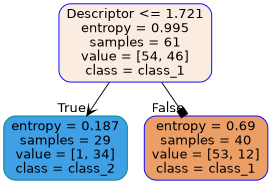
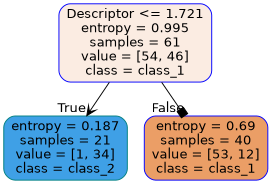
  digraph {
    node [color=blue fontname=helvetica shape=box style="filled, rounded"]
    edge [fontname=helvetica labeldistance=2.5]
    n1 [fillcolor="#fbece2" label="Descriptor <= 1.721\nentropy = 0.995\nsamples = 61\nvalue = [54, 46]\nclass = class_1"]
-   n2 [color=teal fillcolor="#3fa0e6" label="entropy = 0.187\nsamples = 29\nvalue = [1, 34]\nclass = class_2"]
+   n2 [color=teal fillcolor="#3fa0e6" label="entropy = 0.187\nsamples = 21\nvalue = [1, 34]\nclass = class_2"]
    n3 [fillcolor="#eb9e66" label="entropy = 0.69\nsamples = 40\nvalue = [53, 12]\nclass = class_1"]
    n1 -> n2 [headlabel=True labelangle=45 arrowhead=vee]
    n1 -> n3 [headlabel=False labelangle=-45 arrowhead=box]
  }
